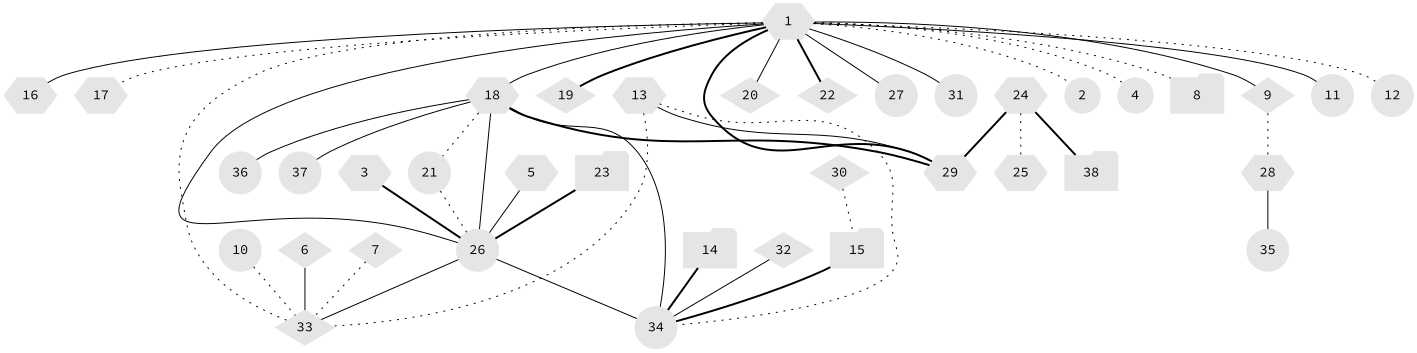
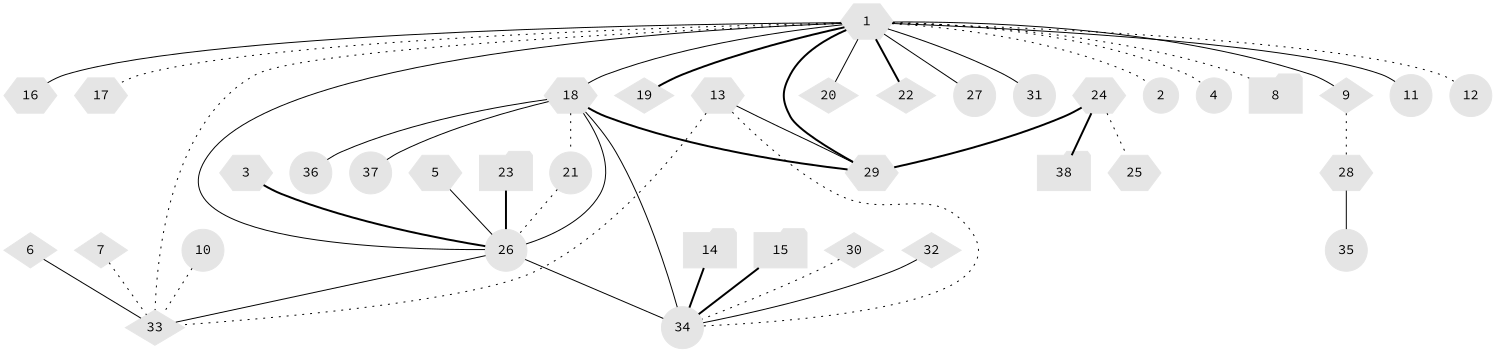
  graph {
    fontname="Source Code Pro"
    node [color=gray90 fontname="Source Code Pro" shape=circle style=filled]
    edge [fontname="Source Code Pro" style=solid weight=1.0]
    1 [shape=hexagon]
    2
    4
    8 [shape=folder]
    9 [shape=diamond]
    11
    12
    16 [shape=hexagon]
    17 [shape=hexagon]
    18 [shape=hexagon]
    19 [shape=diamond]
    20 [shape=diamond]
    22 [shape=diamond]
    26
    27
    29 [shape=hexagon]
    31
    33 [shape=diamond]
    28 [shape=hexagon]
    34
    21
    36
    37
    3 [shape=hexagon]
    5 [shape=hexagon]
    6 [shape=diamond]
    7 [shape=diamond]
    35
    10
    13 [shape=hexagon]
    14 [shape=folder]
    15 [shape=folder]
    23 [shape=folder]
    24 [shape=hexagon]
    25 [shape=hexagon]
    38 [shape=folder]
    30 [shape=diamond]
    32 [shape=diamond]
    1 -- 2 [style=dotted]
    1 -- 4 [style=dotted]
    1 -- 8 [style=dotted]
    1 -- 9
    1 -- 11 [weight=2.0]
    1 -- 12 [style=dotted]
    1 -- 16
    1 -- 17 [style=dotted]
    1 -- 18 [weight=2.0]
    1 -- 19 [style=bold]
    1 -- 20
    1 -- 22 [style=bold]
    1 -- 26
    1 -- 27
    1 -- 29 [style=bold]
    1 -- 31
    1 -- 33 [style=dotted weight=2.0]
    9 -- 28 [style=dotted]
    18 -- 26
    18 -- 29 [style=bold]
    18 -- 34 [weight=3.0]
    18 -- 21 [style=dotted]
    18 -- 36
    18 -- 37
    26 -- 33
    26 -- 34 [weight=2.0]
    28 -- 35
    21 -- 26 [style=dotted]
    3 -- 26 [style=bold]
    5 -- 26
    6 -- 33
    7 -- 33 [style=dotted]
    10 -- 33 [style=dotted]
    13 -- 29 [weight=2.0]
    13 -- 33 [style=dotted]
    13 -- 34 [style=dotted]
    14 -- 34 [style=bold]
    15 -- 34 [style=bold]
    23 -- 26 [style=bold]
    24 -- 29 [style=bold]
    24 -- 25 [style=dotted]
    24 -- 38 [style=bold]
-   30 -- 15 [style=dotted]
+   30 -- 34 [style=dotted]
    32 -- 34
  }
